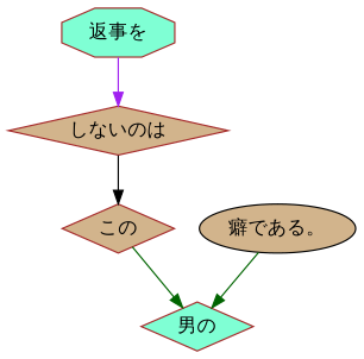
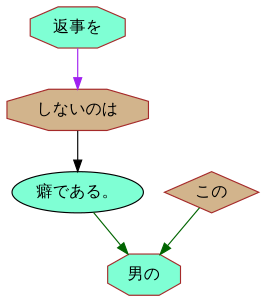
  digraph {
    fontname="EB Garamond"
    node [color=brown fillcolor=aquamarine fontname="EB Garamond" shape=octagon style=filled]
    edge [color=darkgreen fontname="EB Garamond"]
    n1 [label="返事を"]
-   n2 [fillcolor=tan label="しないのは" shape=diamond]
-   n3 [color=black fillcolor=tan label="癖である。" shape=ellipse]
-   n4 [label="男の" shape=diamond]
+   n2 [fillcolor=tan label="しないのは"]
+   n3 [color=black label="癖である。" shape=ellipse]
+   n4 [label="男の"]
    n5 [fillcolor=tan label="この" shape=diamond]
    n1 -> n2 [color=purple]
-   n2 -> n5 [color=black]
+   n2 -> n3 [color=black]
    n3 -> n4
    n5 -> n4
  }
